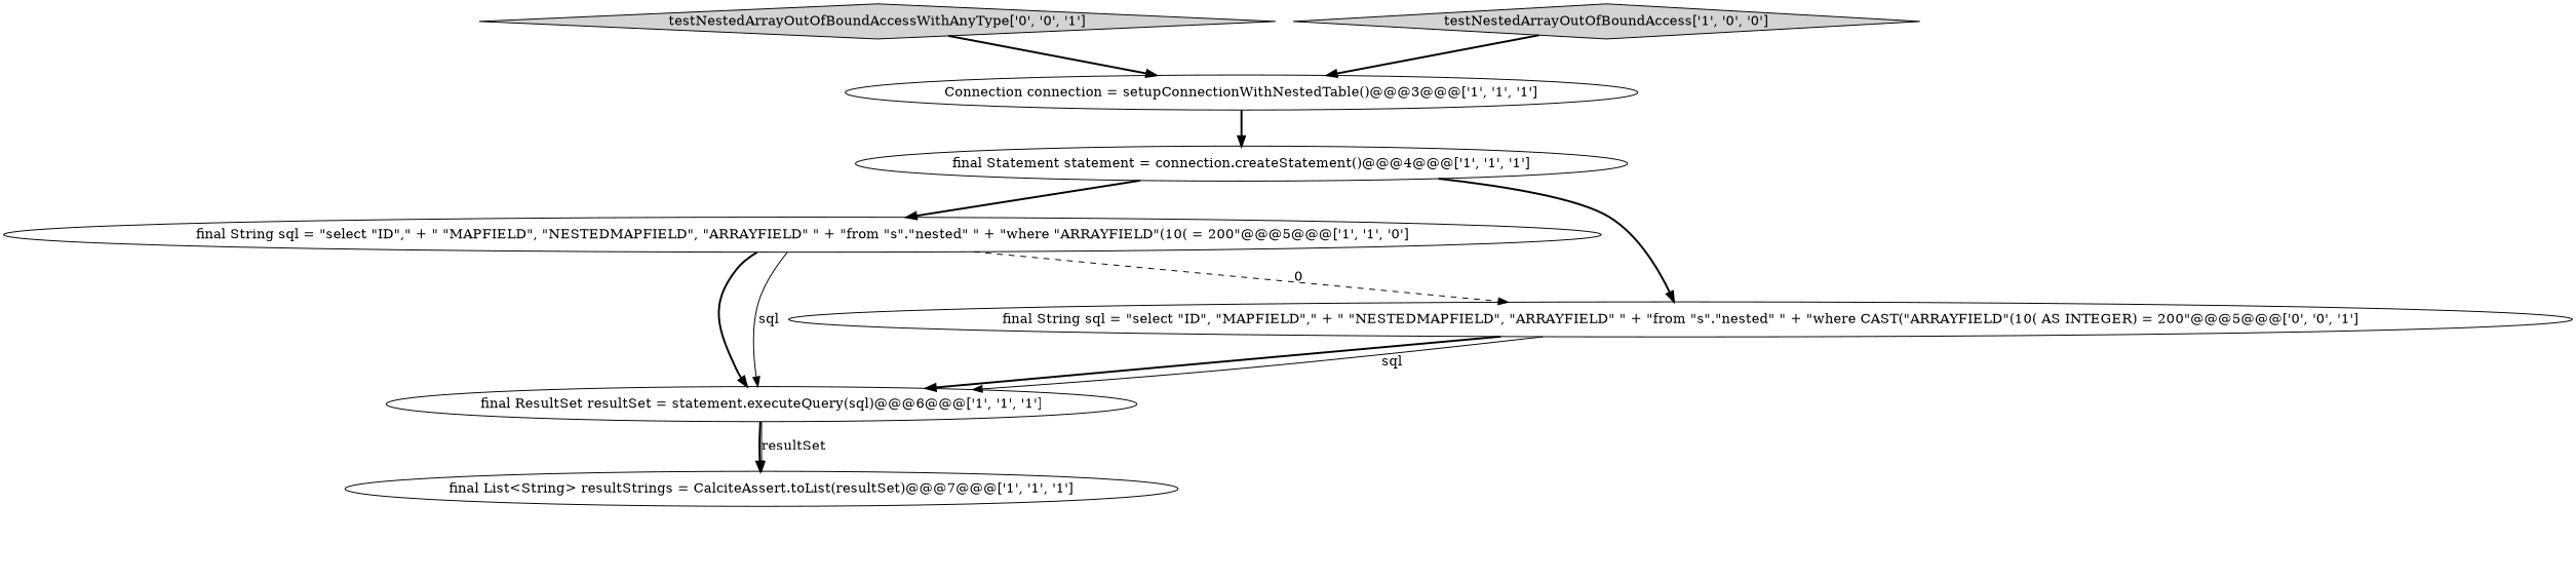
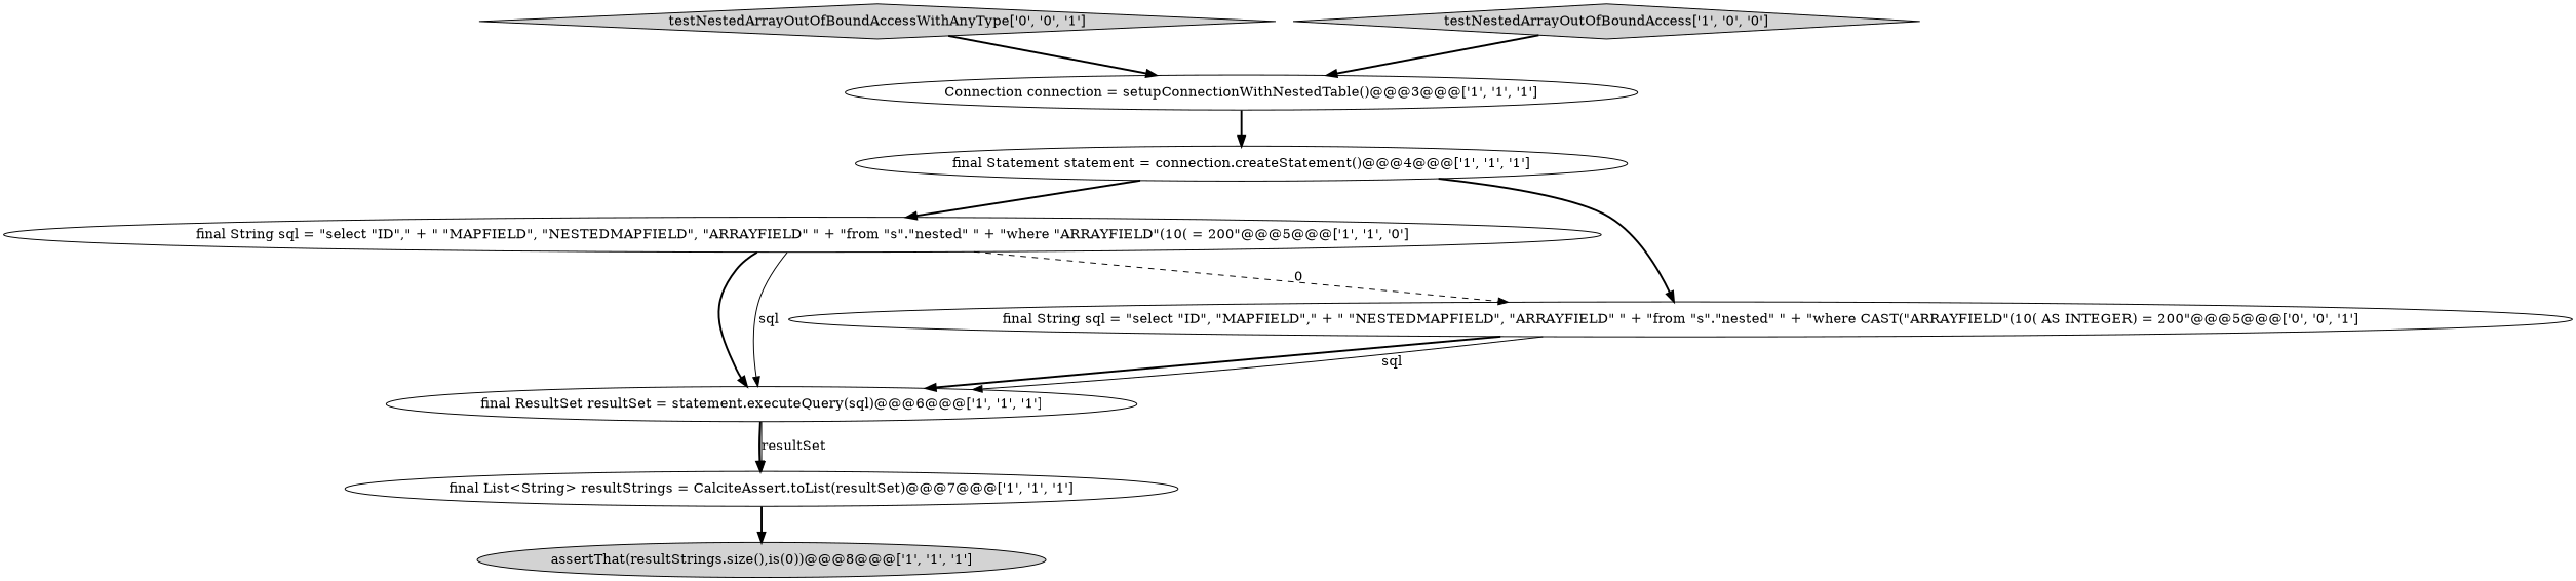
  digraph {
    node [fillcolor=white shape=ellipse style=filled]
    edge [style=bold]
+   n1 [fillcolor=lightgray label="assertThat(resultStrings.size(),is(0))@@@8@@@['1', '1', '1']"]
    n2 [label="Connection connection = setupConnectionWithNestedTable()@@@3@@@['1', '1', '1']"]
    n3 [label="final Statement statement = connection.createStatement()@@@4@@@['1', '1', '1']"]
    n4 [fillcolor=lightgray label="testNestedArrayOutOfBoundAccessWithAnyType['0', '0', '1']" shape=diamond]
    n5 [label="final String sql = \"select \"ID\",\" + \" \"MAPFIELD\", \"NESTEDMAPFIELD\", \"ARRAYFIELD\" \" + \"from \"s\".\"nested\" \" + \"where \"ARRAYFIELD\"(10( = 200\"@@@5@@@['1', '1', '0']"]
    n6 [label="final String sql = \"select \"ID\", \"MAPFIELD\",\" + \" \"NESTEDMAPFIELD\", \"ARRAYFIELD\" \" + \"from \"s\".\"nested\" \" + \"where CAST(\"ARRAYFIELD\"(10( AS INTEGER) = 200\"@@@5@@@['0', '0', '1']"]
    n7 [label="final ResultSet resultSet = statement.executeQuery(sql)@@@6@@@['1', '1', '1']"]
    n8 [label="final List<String> resultStrings = CalciteAssert.toList(resultSet)@@@7@@@['1', '1', '1']"]
    n9 [fillcolor=lightgray label="testNestedArrayOutOfBoundAccess['1', '0', '0']" shape=diamond]
    n2 -> n3
    n3 -> n5
    n3 -> n6
    n4 -> n2
    n5 -> n6 [label=0 style=dashed]
    n5 -> n7
    n5 -> n7 [label=sql style=solid]
    n6 -> n7
    n6 -> n7 [label=sql style=solid]
    n7 -> n8
    n7 -> n8 [label=resultSet style=solid]
+   n8 -> n1
    n9 -> n2
  }
